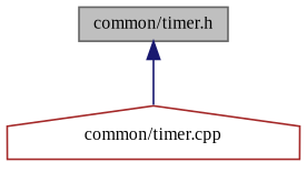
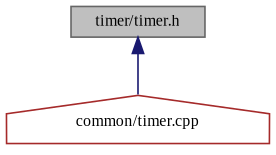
  digraph {
    fontname="Liberation Serif"
    node [fontname="Liberation Serif" fontsize=10 style=filled]
-   n1 [color=gray40 fillcolor=grey75 fontcolor=black height=0.2 label="common/timer.h" shape=box width=0.4]
+   n1 [color=gray40 fillcolor=grey75 fontcolor=black height=0.2 label="timer/timer.h" shape=box width=0.4]
    n2 [color=brown fillcolor=white height=0.2 label="common/timer.cpp" shape=house width=0.4]
    n1 -> n2 [color=midnightblue dir=back fontname="Liberation Serif" fontsize=10 labelfontname=Helvetica labelfontsize=10 style=solid]
  }
